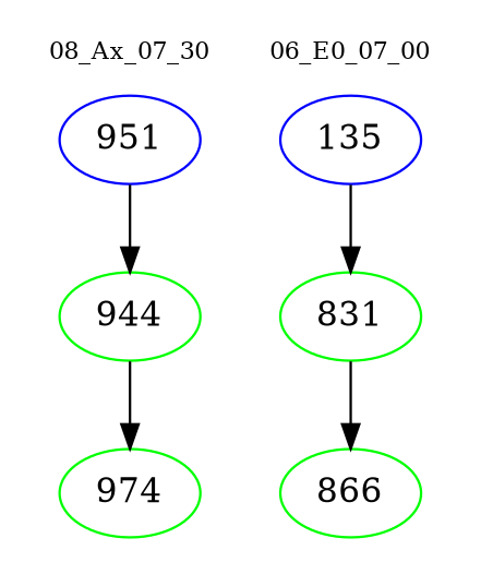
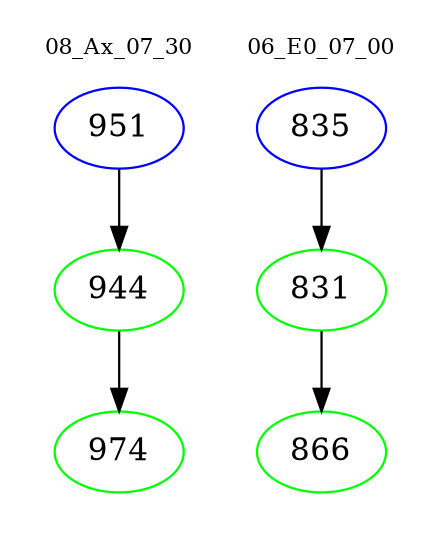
  digraph {
    fontname="DejaVu Serif"
    node [color=green fontname="DejaVu Serif"]
    edge [color=black fontname="DejaVu Serif"]
    n1 [color=blue label=951]
    n2 [label=944]
    n3 [label=974]
-   n4 [color=blue label=135]
+   n4 [color=blue label=835]
    n5 [label=831]
    n6 [label=866]
    subgraph cluster_1 {
      color=white
      fontsize=10
      label="08_Ax_07_30"
      n1
      n2
      n3
    }
    subgraph cluster_2 {
      color=white
      fontsize=10
      label="06_E0_07_00"
      n4
      n5
      n6
    }
    n1 -> n2
    n2 -> n3
    n4 -> n5
    n5 -> n6
  }
